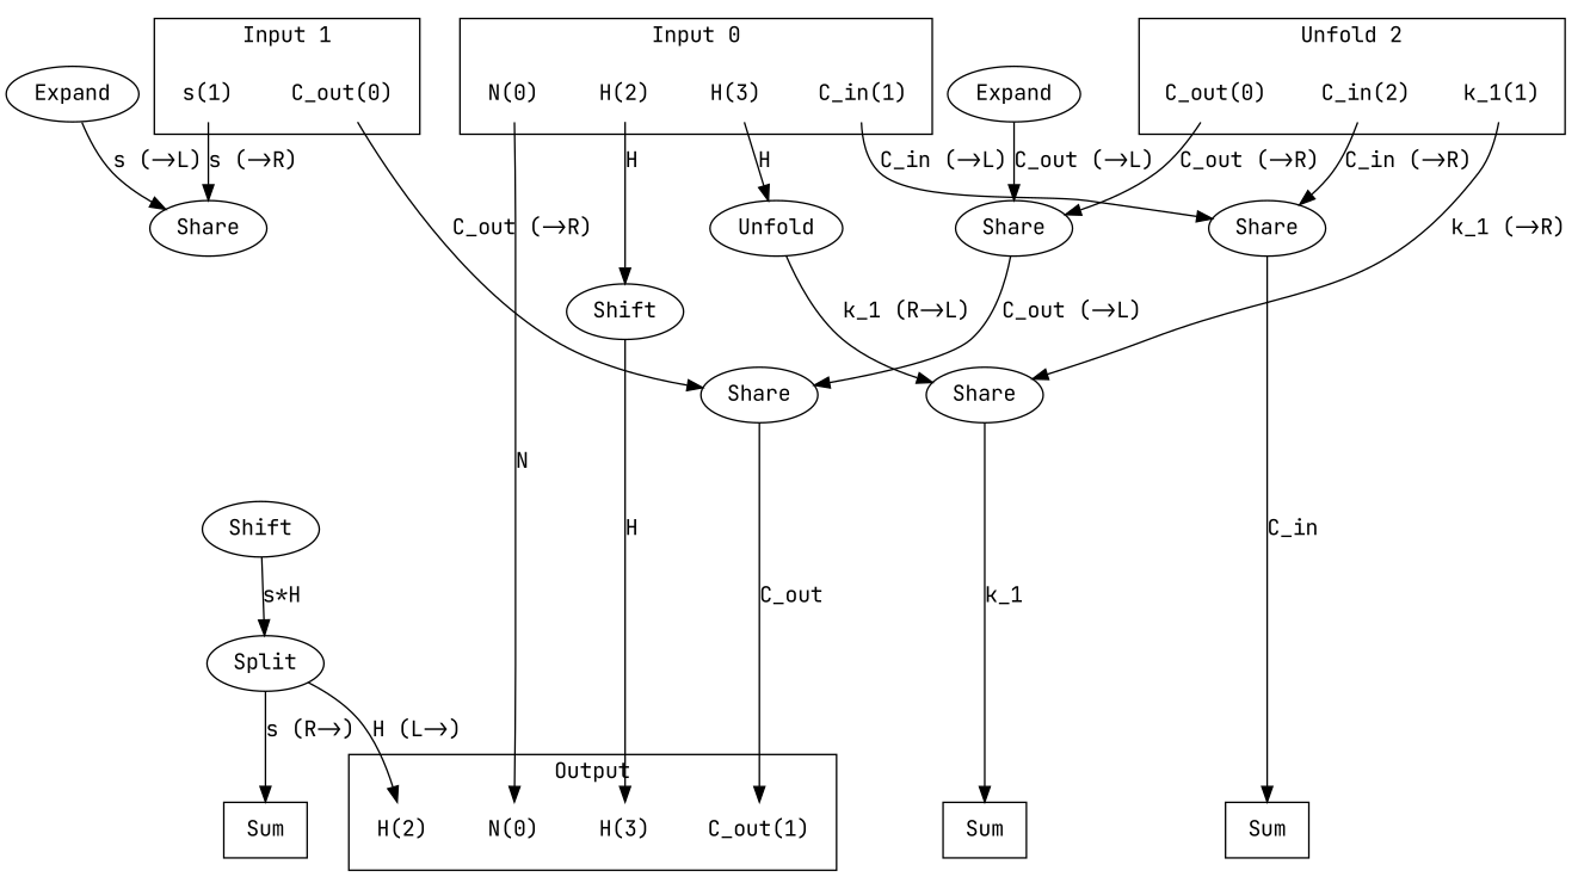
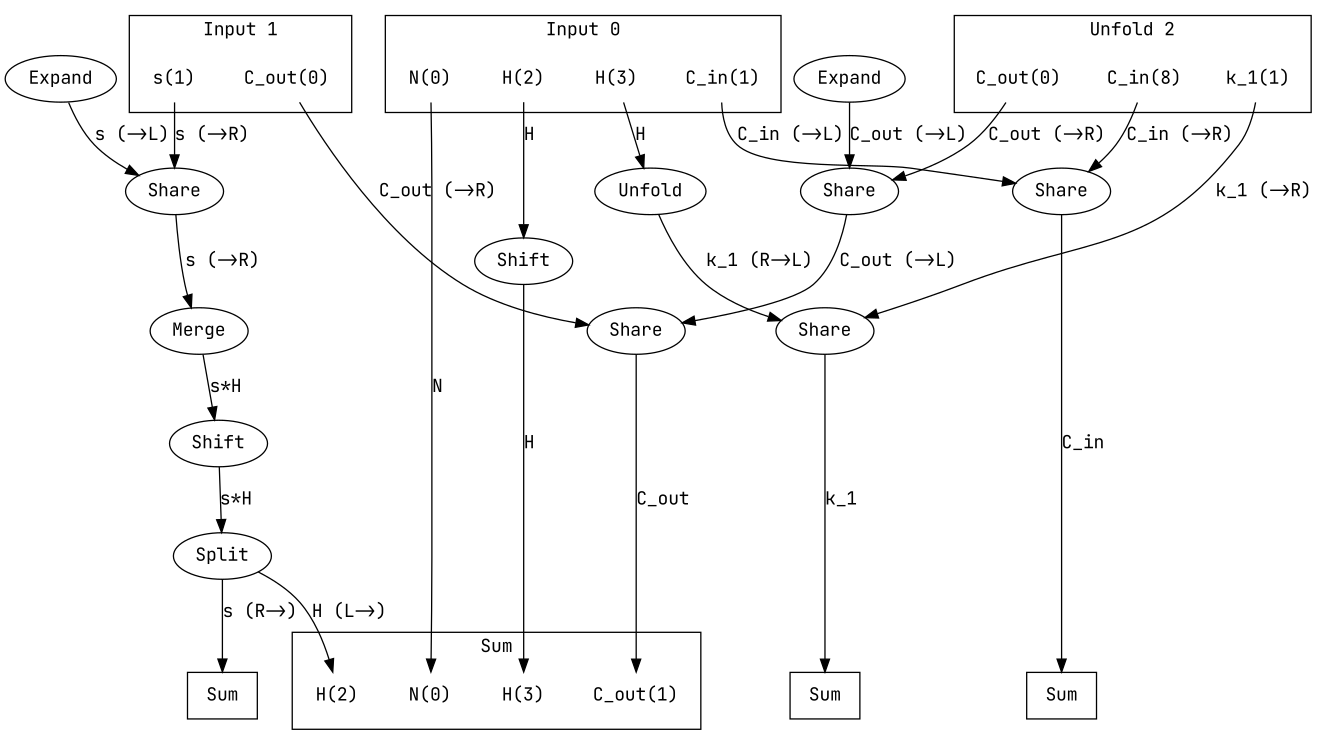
  digraph {
    fontname="JetBrains Mono"
    newrank=true
    node [fontname="JetBrains Mono" shape=none]
    edge [fontname="JetBrains Mono"]
    n1 [label=Sum shape=box]
    n2 [label=Sum shape=box]
    n3 [label=Sum shape=box]
    n4 [label="N(0)"]
    n5 [label="C_out(1)"]
    n6 [label="H(2)"]
    n7 [label="H(3)"]
    n8 [label="N(0)"]
    n9 [label="C_in(1)"]
    n10 [label="H(2)"]
    n11 [label="H(3)"]
    n12 [label="C_out(0)"]
    n13 [label="s(1)"]
    n14 [label="C_out(0)"]
    n15 [label="k_1(1)"]
-   n16 [label="C_in(2)"]
+   n16 [label="C_in(8)"]
    n17 [label=Share shape=""]
    n18 [label=Shift shape=""]
    n19 [label=Unfold shape=""]
    n20 [label=Share shape=""]
    n21 [label=Share shape=""]
    n22 [label=Share shape=""]
    n23 [label=Share shape=""]
    n24 [label=Shift shape=""]
    n25 [label=Split shape=""]
+   n26 [label=Merge shape=""]
    n27 [label=Expand shape=""]
    n28 [label=Expand shape=""]
    subgraph sub_1 {
      rank=same
      n1
      n2
      n3
      n4
      n5
      n6
      n7
    }
    subgraph sub_2 {
      rank=same
      n8
      n9
      n10
      n11
      n12
      n13
      n14
      n15
      n16
    }
    subgraph cluster_3 {
-     label=Output
+     label=Sum
      n4
      n5
      n6
      n7
    }
    subgraph cluster_4 {
      label="Input 0"
      n8
      n9
      n10
      n11
    }
    subgraph cluster_5 {
      label="Input 1"
      n12
      n13
    }
    subgraph cluster_6 {
      label="Unfold 2"
      n14
      n15
      n16
    }
    n8 -> n4 [label=N]
    n9 -> n17 [label="C_in (->L)"]
    n10 -> n18 [label=H]
    n11 -> n19 [label=H]
    n12 -> n20 [label="C_out (->R)"]
    n13 -> n21 [label="s (->R)"]
    n14 -> n22 [label="C_out (->R)"]
    n15 -> n23 [label="k_1 (->R)"]
    n16 -> n17 [label="C_in (->R)"]
    n17 -> n3 [label=C_in]
    n18 -> n7 [label=H]
    n19 -> n23 [label="k_1 (R->L)"]
    n20 -> n5 [label=C_out]
+   n21 -> n26 [label="s (->R)"]
    n22 -> n20 [label="C_out (->L)"]
    n23 -> n2 [label=k_1]
    n24 -> n25 [label="s*H"]
    n25 -> n1 [label="s (R->)"]
    n25 -> n6 [label="H (L->)"]
+   n26 -> n24 [label="s*H"]
    n27 -> n21 [label="s (->L)"]
    n28 -> n22 [label="C_out (->L)"]
  }
